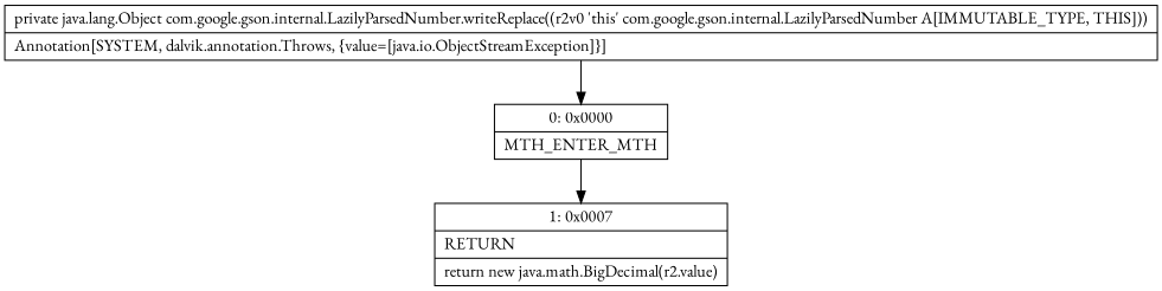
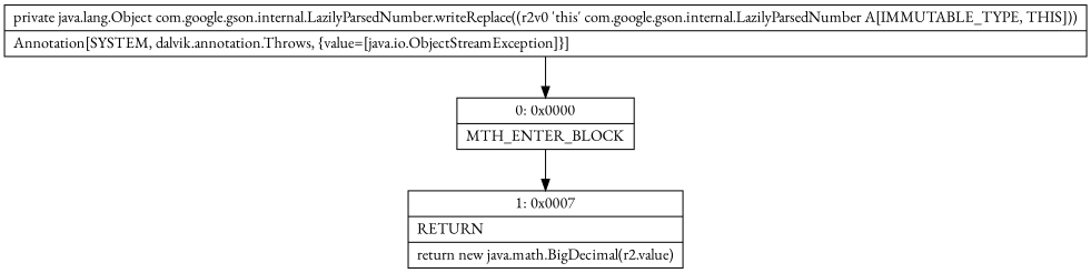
  digraph {
    fontname="EB Garamond"
    node [shape=record fontname="EB Garamond"]
    edge [fontname="EB Garamond"]
-   n1 [label="{0\:\ 0x0000|MTH_ENTER_MTH\l}"]
+   n1 [label="{0\:\ 0x0000|MTH_ENTER_BLOCK\l}"]
    n2 [label="{1\:\ 0x0007|RETURN\l|return new java.math.BigDecimal(r2.value)\l}"]
    n3 [label="{private java.lang.Object com.google.gson.internal.LazilyParsedNumber.writeReplace((r2v0 'this' com.google.gson.internal.LazilyParsedNumber A[IMMUTABLE_TYPE, THIS]))  | Annotation[SYSTEM, dalvik.annotation.Throws, \{value=[java.io.ObjectStreamException]\}]\l}"]
    n1 -> n2
    n3 -> n1
  }
